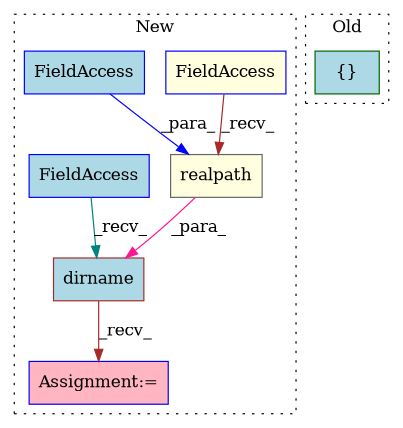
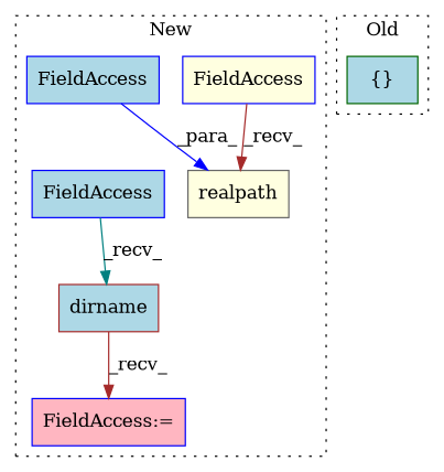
  digraph {
    node [a=22 color=blue fillcolor=lightblue l=2 shape=box style=filled]
    edge [color=brown]
    n1 [a=32 color=gray40 fillcolor=lightyellow l="9,1" label=realpath s="202,219"]
    n2 [fillcolor=lightyellow label=FieldAccess s=194]
-   n3 [a=7 fillcolor=lightpink l=1 label="Assignment:=" s=547]
+   n3 [a=7 fillcolor=lightpink l=1 label="FieldAccess:=" s=547]
    n4 [a=32 color=brown l="8,1" label=dirname s="186,220"]
    n5 [l=8 label=FieldAccess s=211]
    n6 [label=FieldAccess s=178]
    n7 [a=4 color=darkgreen l="1,1" label="{}" s="547,581"]
    subgraph cluster_1 {
      label=New
      style=dotted
      n1
      n2
      n3
      n4
      n5
      n6
    }
    subgraph cluster_2 {
      label=Old
      style=dotted
      n7
    }
-   n1 -> n4 [color=deeppink label=_para_]
    n2 -> n1 [label=_recv_]
    n4 -> n3 [label=_recv_]
    n5 -> n1 [color=blue label=_para_]
    n6 -> n4 [color=teal label=_recv_]
  }
